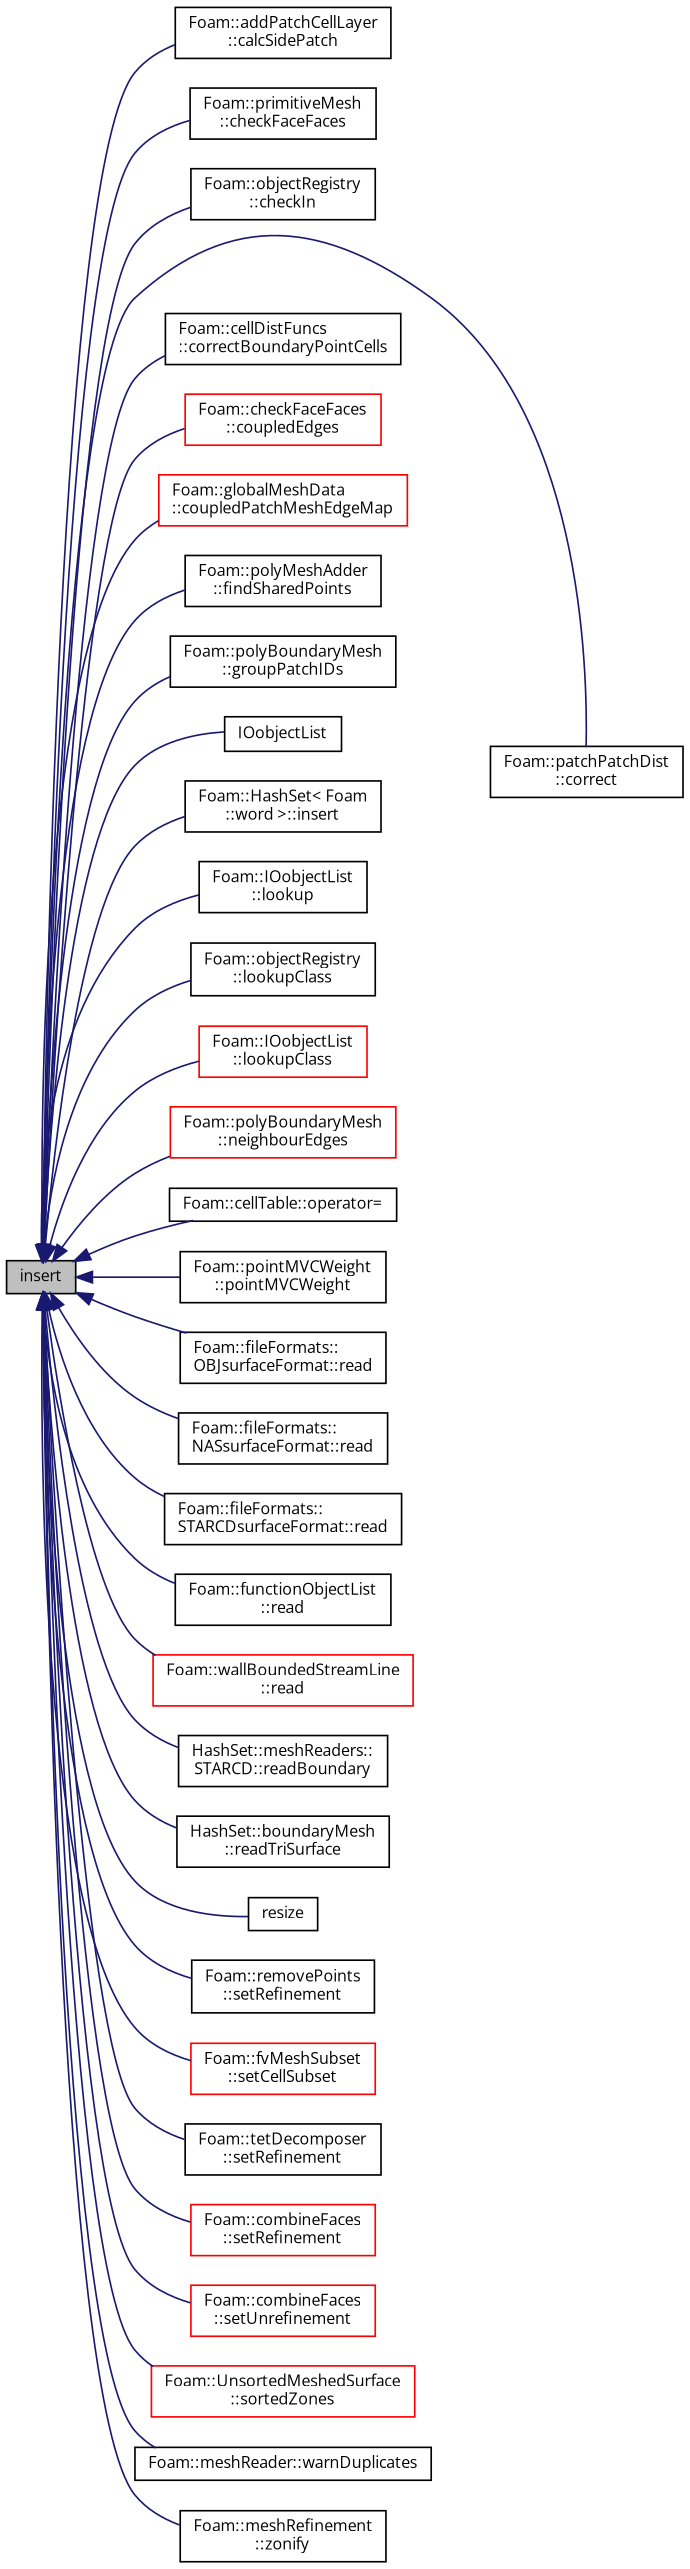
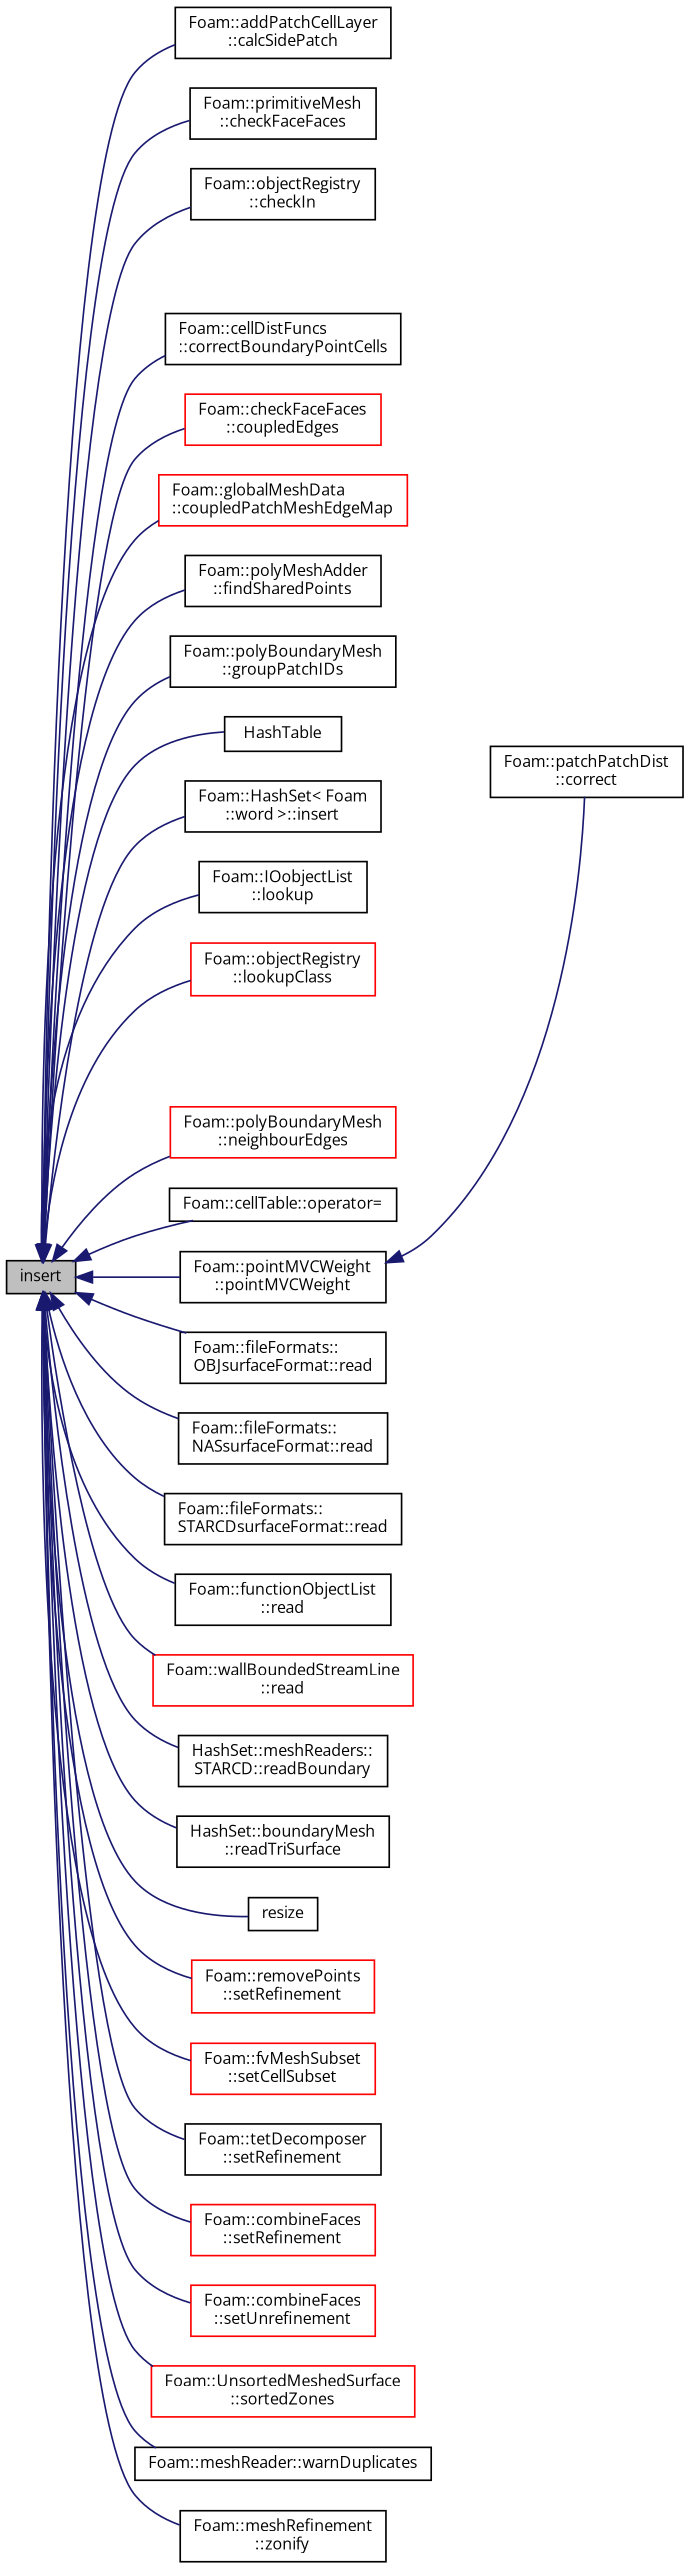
  digraph {
    fontname="Open Sans"
    rankdir=LR
    node [color=black fontname="Open Sans" fontsize=10 shape=record]
    edge [color=midnightblue dir=back fontname="Open Sans" fontsize=10 labelfontname=FreeSans labelfontsize=10 style=solid]
    n1 [fillcolor=grey75 fontcolor=black height=0.2 label=insert style=filled width=0.4]
    n2 [height=0.2 label="Foam::addPatchCellLayer\l::calcSidePatch" width=0.4]
    n3 [height=0.2 label="Foam::primitiveMesh\l::checkFaceFaces" width=0.4]
    n4 [height=0.2 label="Foam::objectRegistry\l::checkIn" width=0.4]
    n5 [height=0.2 label="Foam::patchPatchDist\l::correct" width=0.4]
    n6 [height=0.2 label="Foam::cellDistFuncs\l::correctBoundaryPointCells" width=0.4]
    n7 [color=red height=0.2 label="Foam::checkFaceFaces\l::coupledEdges" width=0.4]
    n8 [color=red height=0.2 label="Foam::globalMeshData\l::coupledPatchMeshEdgeMap" width=0.4]
    n9 [height=0.2 label="Foam::polyMeshAdder\l::findSharedPoints" width=0.4]
    n10 [height=0.2 label="Foam::polyBoundaryMesh\l::groupPatchIDs" width=0.4]
-   n11 [height=0.2 label=IOobjectList width=0.4]
+   n11 [height=0.2 label=HashTable width=0.4]
    n12 [height=0.2 label="Foam::HashSet\< Foam\l::word \>::insert" width=0.4]
    n13 [height=0.2 label="Foam::IOobjectList\l::lookup" width=0.4]
-   n14 [height=0.2 label="Foam::objectRegistry\l::lookupClass" width=0.4]
-   n15 [color=red height=0.2 label="Foam::IOobjectList\l::lookupClass" width=0.4]
+   n14 [color=red height=0.2 label="Foam::objectRegistry\l::lookupClass" width=0.4]
    n16 [color=red height=0.2 label="Foam::polyBoundaryMesh\l::neighbourEdges" width=0.4]
    n17 [height=0.2 label="Foam::cellTable::operator=" width=0.4]
    n18 [height=0.2 label="Foam::pointMVCWeight\l::pointMVCWeight" width=0.4]
    n19 [height=0.2 label="Foam::fileFormats::\lOBJsurfaceFormat::read" width=0.4]
    n20 [height=0.2 label="Foam::fileFormats::\lNASsurfaceFormat::read" width=0.4]
    n21 [height=0.2 label="Foam::fileFormats::\lSTARCDsurfaceFormat::read" width=0.4]
    n22 [height=0.2 label="Foam::functionObjectList\l::read" width=0.4]
    n23 [color=red height=0.2 label="Foam::wallBoundedStreamLine\l::read" width=0.4]
    n24 [height=0.2 label="HashSet::meshReaders::\lSTARCD::readBoundary" width=0.4]
    n25 [height=0.2 label="HashSet::boundaryMesh\l::readTriSurface" width=0.4]
    n26 [height=0.2 label=resize width=0.4]
-   n27 [height=0.2 label="Foam::removePoints\l::setRefinement" width=0.4]
+   n27 [color=red height=0.2 label="Foam::removePoints\l::setRefinement" width=0.4]
    n28 [color=red height=0.2 label="Foam::fvMeshSubset\l::setCellSubset" width=0.4]
    n29 [height=0.2 label="Foam::tetDecomposer\l::setRefinement" width=0.4]
    n30 [color=red height=0.2 label="Foam::combineFaces\l::setRefinement" width=0.4]
    n31 [color=red height=0.2 label="Foam::combineFaces\l::setUnrefinement" width=0.4]
    n32 [color=red height=0.2 label="Foam::UnsortedMeshedSurface\l::sortedZones" width=0.4]
    n33 [height=0.2 label="Foam::meshReader::warnDuplicates" width=0.4]
    n34 [height=0.2 label="Foam::meshRefinement\l::zonify" width=0.4]
    n1 -> n2
    n1 -> n3
    n1 -> n4
-   n1 -> n5
+   n18 -> n5
    n1 -> n6
    n1 -> n7
    n1 -> n8
    n1 -> n9
    n1 -> n10
    n1 -> n11
    n1 -> n12
    n1 -> n13
    n1 -> n14
-   n1 -> n15
    n1 -> n16
    n1 -> n17
    n1 -> n18
    n1 -> n19
    n1 -> n20
    n1 -> n21
    n1 -> n22
    n1 -> n23
    n1 -> n24
    n1 -> n25
    n1 -> n26
    n1 -> n27
    n1 -> n28
    n1 -> n29
    n1 -> n30
    n1 -> n31
    n1 -> n32
    n1 -> n33
    n1 -> n34
  }
